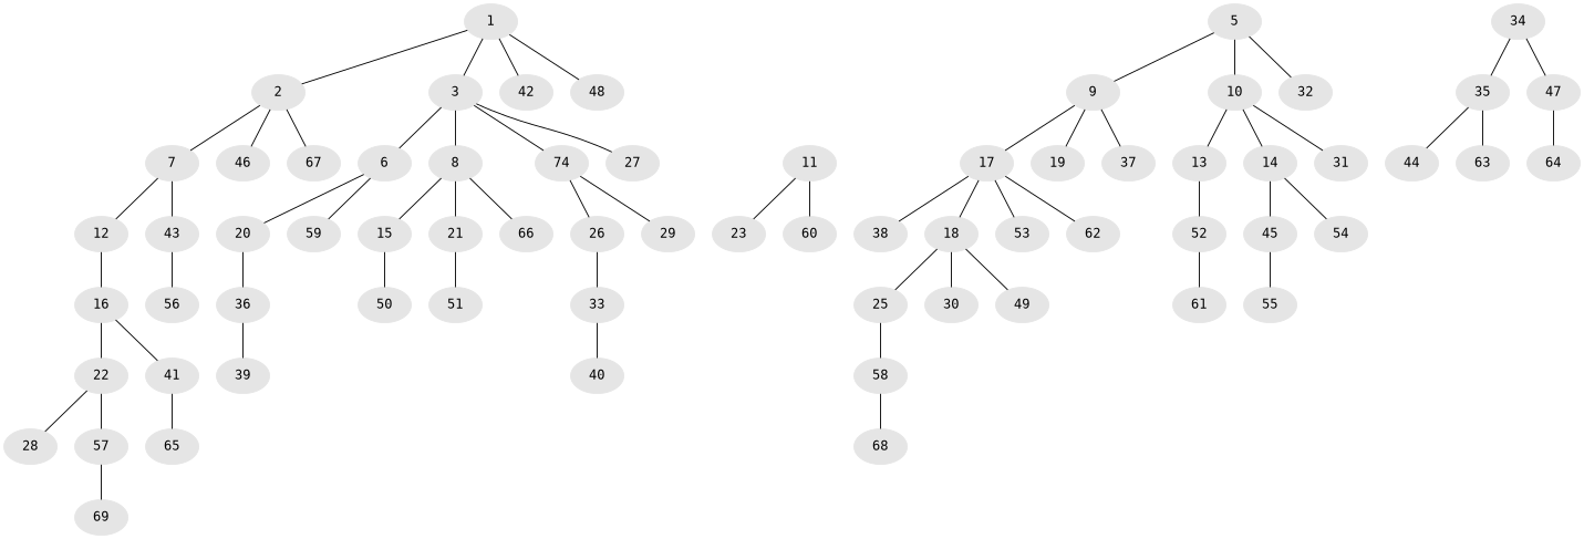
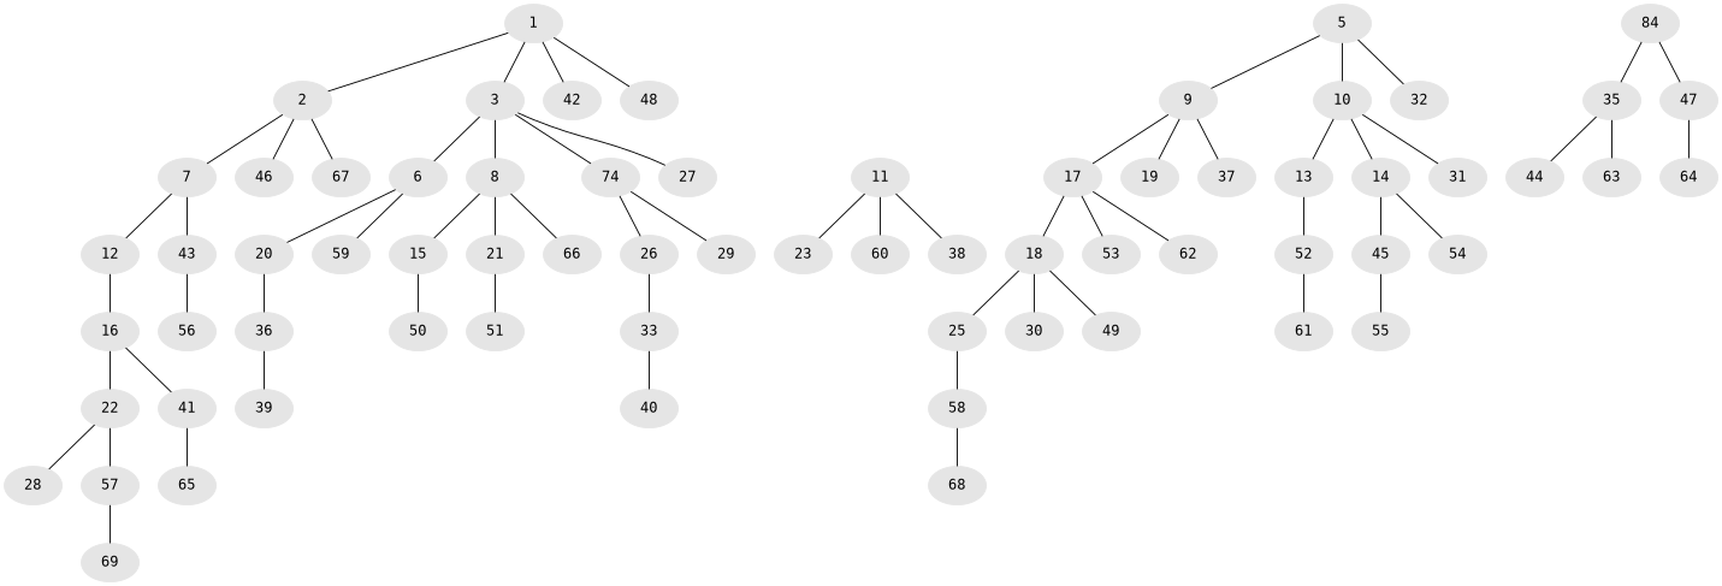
  graph {
    fontname="DejaVu Sans Mono"
    node [color=gray90 fontname="DejaVu Sans Mono" style=filled]
    edge [fontname="DejaVu Sans Mono"]
    1
    2
    3
    42
    48
    7
    46
    67
    6
    8
    n11 [label=74]
    27
    12
    43
    11
    23
    38
    60
    20
    59
    15
    21
    66
    26
    29
    5
    9
    10
    32
-   34
+   34 [label=84]
    35
    47
    17
    19
    37
    13
    14
    31
    36
    16
    56
    50
    51
    18
    53
    62
    52
    45
    54
    22
    41
    61
    55
    28
    57
    65
    25
    30
    49
    58
    39
    69
    33
    68
    40
    44
    63
    64
    1 -- 2
    1 -- 3
    1 -- 42
    1 -- 48
    2 -- 7
    2 -- 46
    2 -- 67
    3 -- 6
    3 -- 8
    3 -- n11
    3 -- 27
    7 -- 12
    7 -- 43
    6 -- 20
    6 -- 59
    8 -- 15
    8 -- 21
    8 -- 66
    n11 -- 26
    n11 -- 29
    12 -- 16
    43 -- 56
    11 -- 23
-   17 -- 38
+   11 -- 38
    11 -- 60
    20 -- 36
    15 -- 50
    21 -- 51
    26 -- 33
    5 -- 9
    5 -- 10
    5 -- 32
    9 -- 17
    9 -- 19
    9 -- 37
    10 -- 13
    10 -- 14
    10 -- 31
    34 -- 35
    34 -- 47
    35 -- 44
    35 -- 63
    47 -- 64
    17 -- 18
    17 -- 53
    17 -- 62
    13 -- 52
    14 -- 45
    14 -- 54
    36 -- 39
    16 -- 22
    16 -- 41
    18 -- 25
    18 -- 30
    18 -- 49
    52 -- 61
    45 -- 55
    22 -- 28
    22 -- 57
    41 -- 65
    57 -- 69
    25 -- 58
    58 -- 68
    33 -- 40
  }
